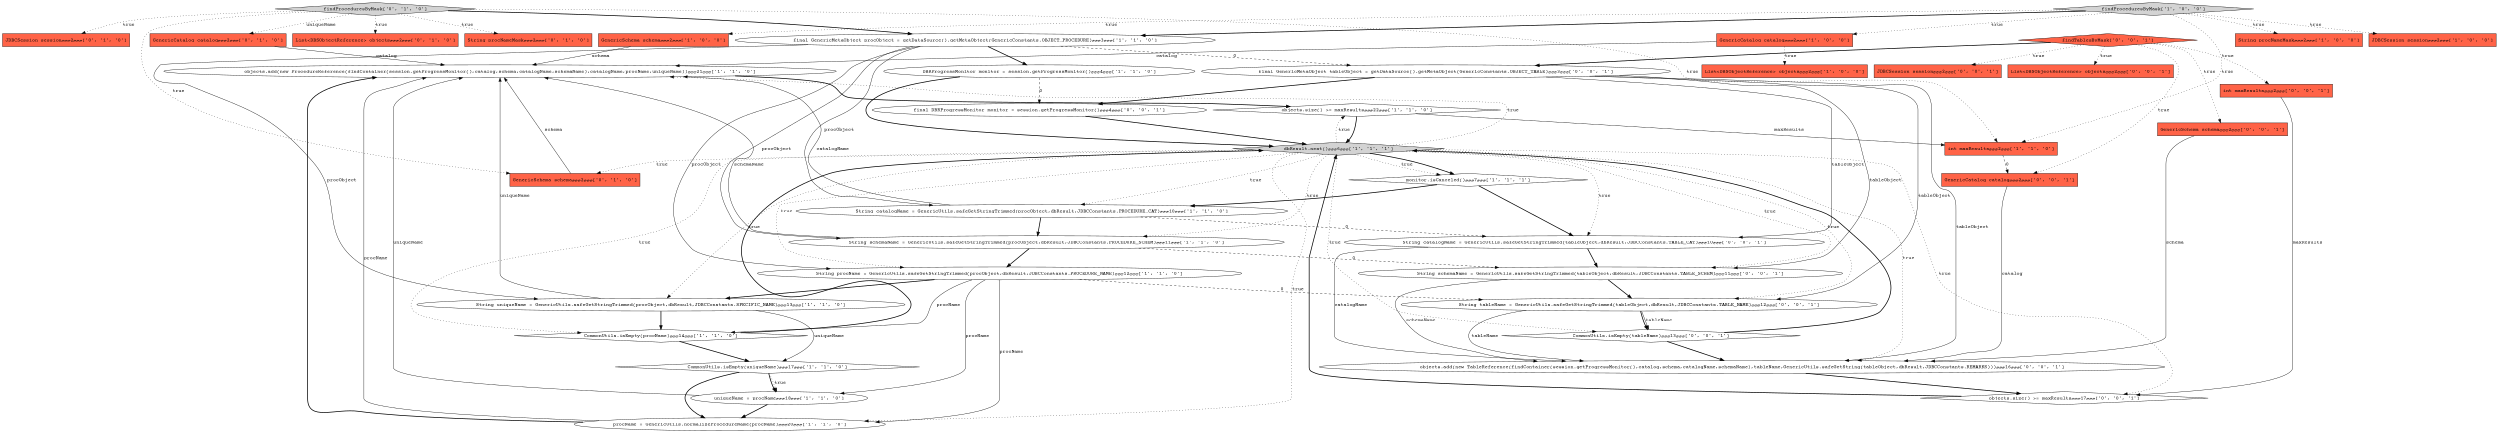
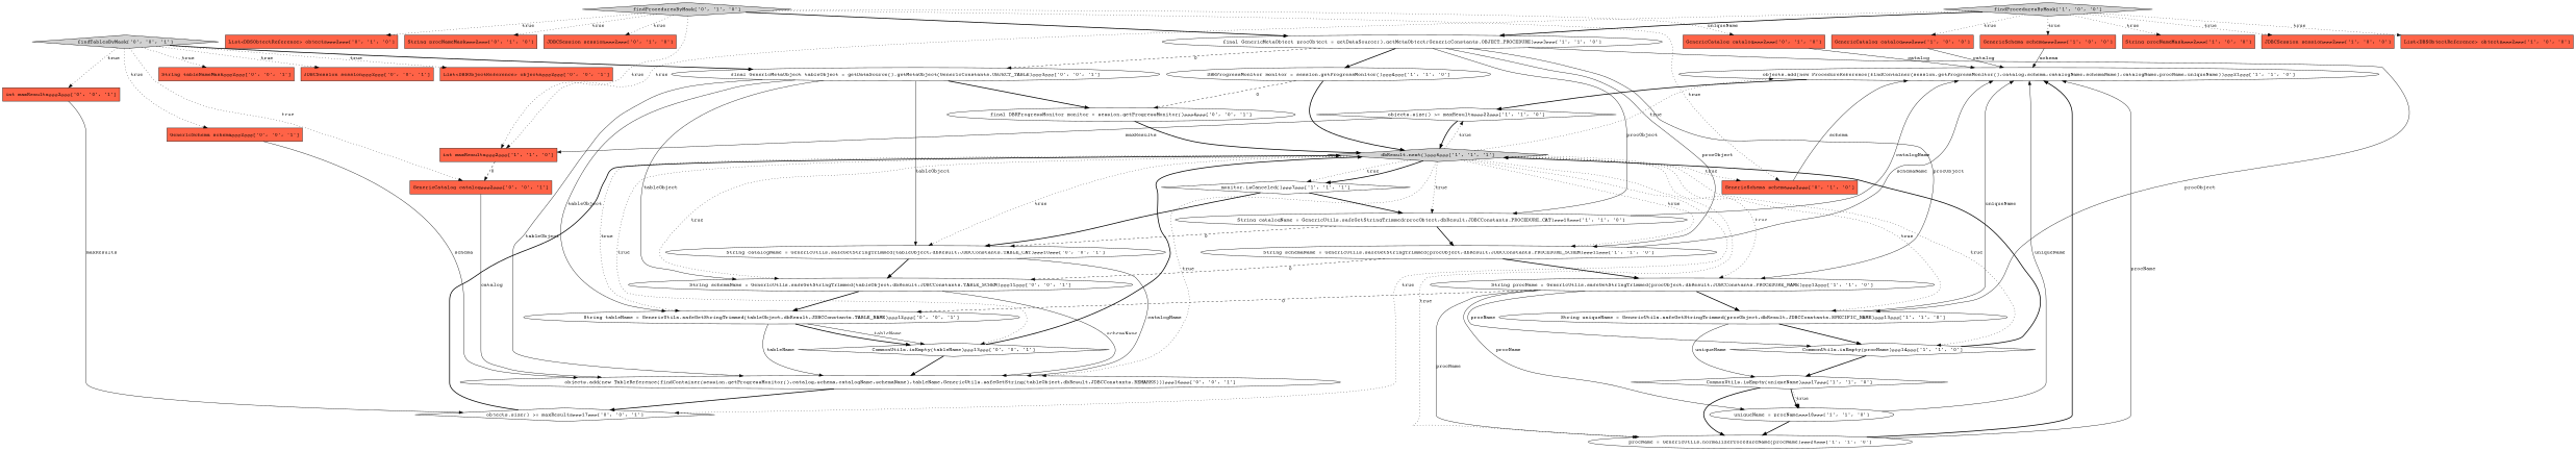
  digraph {
    fontname="Courier Prime"
    node [fillcolor=white fontname="Courier Prime" shape=box style=filled]
    edge [fontname="Courier Prime" style=dotted]
    n1 [fillcolor=tomato label="GenericCatalog catalog@@@2@@@['0', '1', '0']"]
    n2 [label="objects.add(new ProcedureReference(findContainer(session.getProgressMonitor(),catalog,schema,catalogName,schemaName),catalogName,procName,uniqueName))@@@21@@@['1', '1', '0']" shape=ellipse]
    n3 [label="objects.size() >= maxResults@@@22@@@['1', '1', '0']" shape=diamond]
    n4 [label="String uniqueName = GenericUtils.safeGetStringTrimmed(procObject,dbResult,JDBCConstants.SPECIFIC_NAME)@@@13@@@['1', '1', '0']" shape=ellipse]
    n5 [label="CommonUtils.isEmpty(procName)@@@14@@@['1', '1', '0']" shape=diamond]
    n6 [label="CommonUtils.isEmpty(uniqueName)@@@17@@@['1', '1', '0']" shape=diamond]
    n7 [fillcolor=lightgray label="dbResult.next()@@@6@@@['1', '1', '1']" shape=diamond]
    n8 [label="procName = GenericUtils.normalizeProcedureName(procName)@@@20@@@['1', '1', '0']" shape=ellipse]
    n9 [label="uniqueName = procName@@@18@@@['1', '1', '0']" shape=ellipse]
    n10 [label="monitor.isCanceled()@@@7@@@['1', '1', '1']" shape=diamond]
    n11 [label="String catalogName = GenericUtils.safeGetStringTrimmed(procObject,dbResult,JDBCConstants.PROCEDURE_CAT)@@@10@@@['1', '1', '0']" shape=ellipse]
    n12 [label="String catalogName = GenericUtils.safeGetStringTrimmed(tableObject,dbResult,JDBCConstants.TABLE_CAT)@@@10@@@['0', '0', '1']" shape=ellipse]
    n13 [fillcolor=tomato label="GenericSchema schema@@@2@@@['0', '1', '0']"]
    n14 [label="String schemaName = GenericUtils.safeGetStringTrimmed(procObject,dbResult,JDBCConstants.PROCEDURE_SCHEM)@@@11@@@['1', '1', '0']" shape=ellipse]
    n15 [label="String procName = GenericUtils.safeGetStringTrimmed(procObject,dbResult,JDBCConstants.PROCEDURE_NAME)@@@12@@@['1', '1', '0']" shape=ellipse]
    n16 [label="String schemaName = GenericUtils.safeGetStringTrimmed(tableObject,dbResult,JDBCConstants.TABLE_SCHEM)@@@11@@@['0', '0', '1']" shape=ellipse]
    n17 [label="String tableName = GenericUtils.safeGetStringTrimmed(tableObject,dbResult,JDBCConstants.TABLE_NAME)@@@12@@@['0', '0', '1']" shape=ellipse]
    n18 [label="CommonUtils.isEmpty(tableName)@@@13@@@['0', '0', '1']" shape=diamond]
    n19 [label="objects.size() >= maxResults@@@17@@@['0', '0', '1']" shape=diamond]
    n20 [label="objects.add(new TableReference(findContainer(session.getProgressMonitor(),catalog,schema,catalogName,schemaName),tableName,GenericUtils.safeGetString(tableObject,dbResult,JDBCConstants.REMARKS)))@@@16@@@['0', '0', '1']" shape=ellipse]
    n21 [fillcolor=tomato label="int maxResults@@@2@@@['1', '1', '0']"]
    n22 [fillcolor=lightgray label="findProceduresByMask['0', '1', '0']" shape=diamond]
    n23 [label="final GenericMetaObject procObject = getDataSource().getMetaObject(GenericConstants.OBJECT_PROCEDURE)@@@3@@@['1', '1', '0']" shape=ellipse]
    n24 [fillcolor=tomato label="List<DBSObjectReference> objects@@@2@@@['0', '1', '0']"]
    n25 [fillcolor=tomato label="String procNameMask@@@2@@@['0', '1', '0']"]
    n26 [fillcolor=tomato label="JDBCSession session@@@2@@@['0', '1', '0']"]
    n27 [label="DBRProgressMonitor monitor = session.getProgressMonitor()@@@4@@@['1', '1', '0']" shape=ellipse]
    n28 [label="final GenericMetaObject tableObject = getDataSource().getMetaObject(GenericConstants.OBJECT_TABLE)@@@3@@@['0', '0', '1']" shape=ellipse]
    n29 [fillcolor=tomato label="GenericCatalog catalog@@@2@@@['0', '0', '1']"]
    n30 [label="final DBRProgressMonitor monitor = session.getProgressMonitor()@@@4@@@['0', '0', '1']" shape=ellipse]
    n31 [fillcolor=tomato label="int maxResults@@@2@@@['0', '0', '1']"]
    n32 [fillcolor=tomato label="GenericSchema schema@@@2@@@['1', '0', '0']"]
    n33 [fillcolor=tomato label="String procNameMask@@@2@@@['1', '0', '0']"]
    n34 [fillcolor=lightgray label="findProceduresByMask['1', '0', '0']" shape=diamond]
    n35 [fillcolor=tomato label="GenericCatalog catalog@@@2@@@['1', '0', '0']"]
    n36 [fillcolor=tomato label="JDBCSession session@@@2@@@['1', '0', '0']"]
    n37 [fillcolor=tomato label="List<DBSObjectReference> objects@@@2@@@['1', '0', '0']"]
    n38 [fillcolor=tomato label="GenericSchema schema@@@2@@@['0', '0', '1']"]
+   n39 [fillcolor=tomato label="String tableNameMask@@@2@@@['0', '0', '1']"]
    n40 [fillcolor=tomato label="JDBCSession session@@@2@@@['0', '0', '1']"]
    n41 [fillcolor=tomato label="List<DBSObjectReference> objects@@@2@@@['0', '0', '1']"]
-   n42 [fillcolor=tomato label="findTablesByMask['0', '0', '1']" shape=diamond]
+   n42 [fillcolor=lightgray label="findTablesByMask['0', '0', '1']" shape=diamond]
    n1 -> n2 [label=catalog style=solid]
    n2 -> n3 [style=bold]
    n3 -> n7 [style=bold]
    n3 -> n21 [label=maxResults style=solid]
    n4 -> n2 [label=uniqueName style=solid]
    n4 -> n5 [style=bold]
    n4 -> n6 [label=uniqueName style=solid]
    n5 -> n6 [style=bold]
    n5 -> n7 [style=bold]
    n6 -> n8 [style=bold]
    n6 -> n9 [style=bold]
    n6 -> n9 [label=true]
    n7 -> n2 [label=true]
    n7 -> n3 [label=true]
    n7 -> n4 [label=true]
    n7 -> n5 [label=true]
    n7 -> n8 [label=true]
    n7 -> n10 [label=true]
    n7 -> n10 [style=bold]
    n7 -> n11 [label=true]
    n7 -> n12 [label=true]
    n7 -> n13 [label=true]
    n7 -> n14 [label=true]
    n7 -> n15 [label=true]
    n7 -> n16 [label=true]
    n7 -> n17 [label=true]
    n7 -> n18 [label=true]
    n7 -> n19 [label=true]
    n7 -> n20 [label=true]
    n8 -> n2 [style=bold]
    n8 -> n2 [label=procName style=solid]
    n9 -> n2 [label=uniqueName style=solid]
    n9 -> n8 [style=bold]
    n10 -> n11 [style=bold]
    n10 -> n12 [style=bold]
    n11 -> n2 [label=catalogName style=solid]
    n11 -> n12 [label=0 style=dashed]
    n11 -> n14 [style=bold]
    n12 -> n16 [style=bold]
    n12 -> n20 [label=catalogName style=solid]
    n13 -> n2 [label=schema style=solid]
    n14 -> n2 [label=schemaName style=solid]
    n14 -> n15 [style=bold]
    n14 -> n16 [label=0 style=dashed]
    n15 -> n4 [style=bold]
    n15 -> n5 [label=procName style=solid]
    n15 -> n8 [label=procName style=solid]
    n15 -> n9 [label=procName style=solid]
    n15 -> n17 [label=0 style=dashed]
    n16 -> n17 [style=bold]
    n16 -> n20 [label=schemaName style=solid]
    n17 -> n18 [label=tableName style=solid]
    n17 -> n18 [style=bold]
    n17 -> n20 [label=tableName style=solid]
    n18 -> n7 [style=bold]
    n18 -> n20 [style=bold]
    n19 -> n7 [style=bold]
    n20 -> n19 [style=bold]
    n21 -> n29 [label=0 style=dashed]
    n22 -> n1 [label=uniqueName]
    n22 -> n13 [label=true]
    n22 -> n21 [label=true]
    n22 -> n23 [style=bold]
    n22 -> n24 [label=true]
    n22 -> n25 [label=true]
    n22 -> n26 [label=true]
    n23 -> n4 [label=procObject style=solid]
    n23 -> n11 [label=procObject style=solid]
    n23 -> n14 [label=procObject style=solid]
    n23 -> n15 [label=procObject style=solid]
    n23 -> n27 [style=bold]
    n23 -> n28 [label=0 style=dashed]
    n27 -> n7 [style=bold]
    n27 -> n30 [label=0 style=dashed]
    n28 -> n12 [label=tableObject style=solid]
    n28 -> n16 [label=tableObject style=solid]
    n28 -> n17 [label=tableObject style=solid]
    n28 -> n20 [label=tableObject style=solid]
    n28 -> n30 [style=bold]
    n29 -> n20 [label=catalog style=solid]
    n30 -> n7 [style=bold]
    n31 -> n19 [label=maxResults style=solid]
    n32 -> n2 [label=schema style=solid]
    n34 -> n21 [label=true]
    n34 -> n23 [style=bold]
    n34 -> n32 [label=true]
    n34 -> n33 [label=true]
    n34 -> n35 [label=true]
    n34 -> n36 [label=true]
-   n35 -> n37 [label=true]
+   n34 -> n37 [label=true]
    n35 -> n2 [label=catalog style=solid]
    n38 -> n20 [label=schema style=solid]
    n42 -> n28 [style=bold]
    n42 -> n29 [label=true]
    n42 -> n31 [label=true]
    n42 -> n38 [label=true]
+   n42 -> n39 [label=true]
    n42 -> n40 [label=true]
    n42 -> n41 [label=true]
  }
